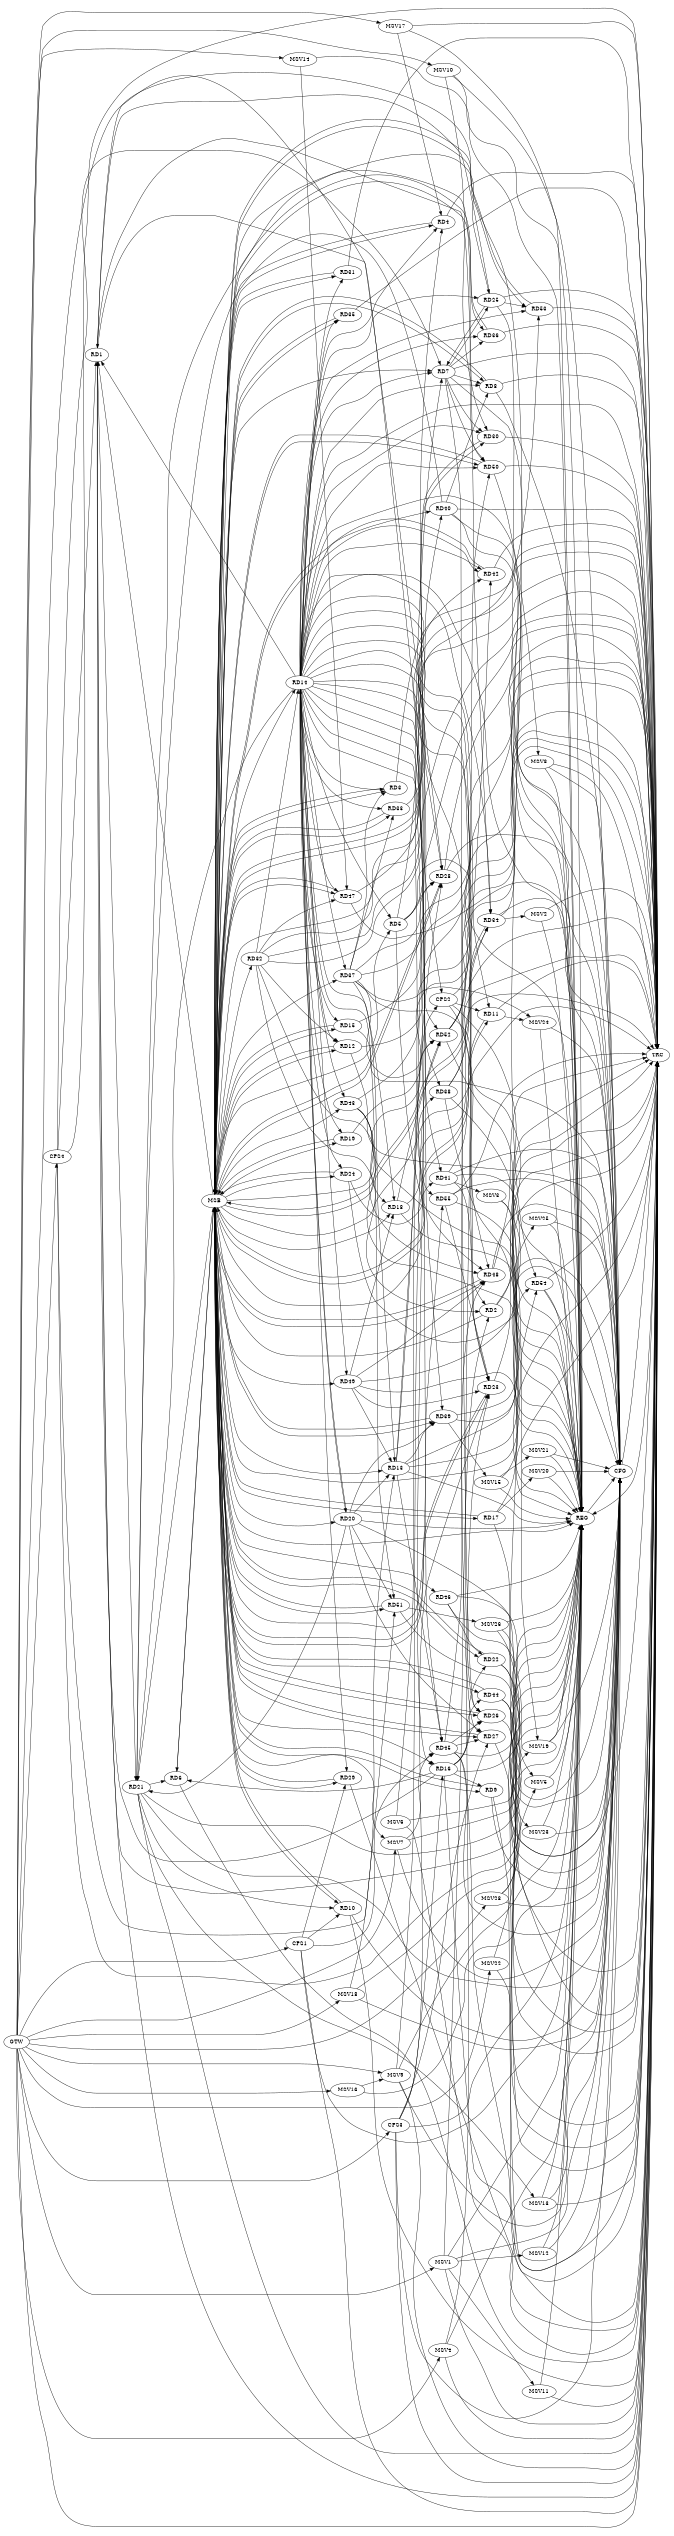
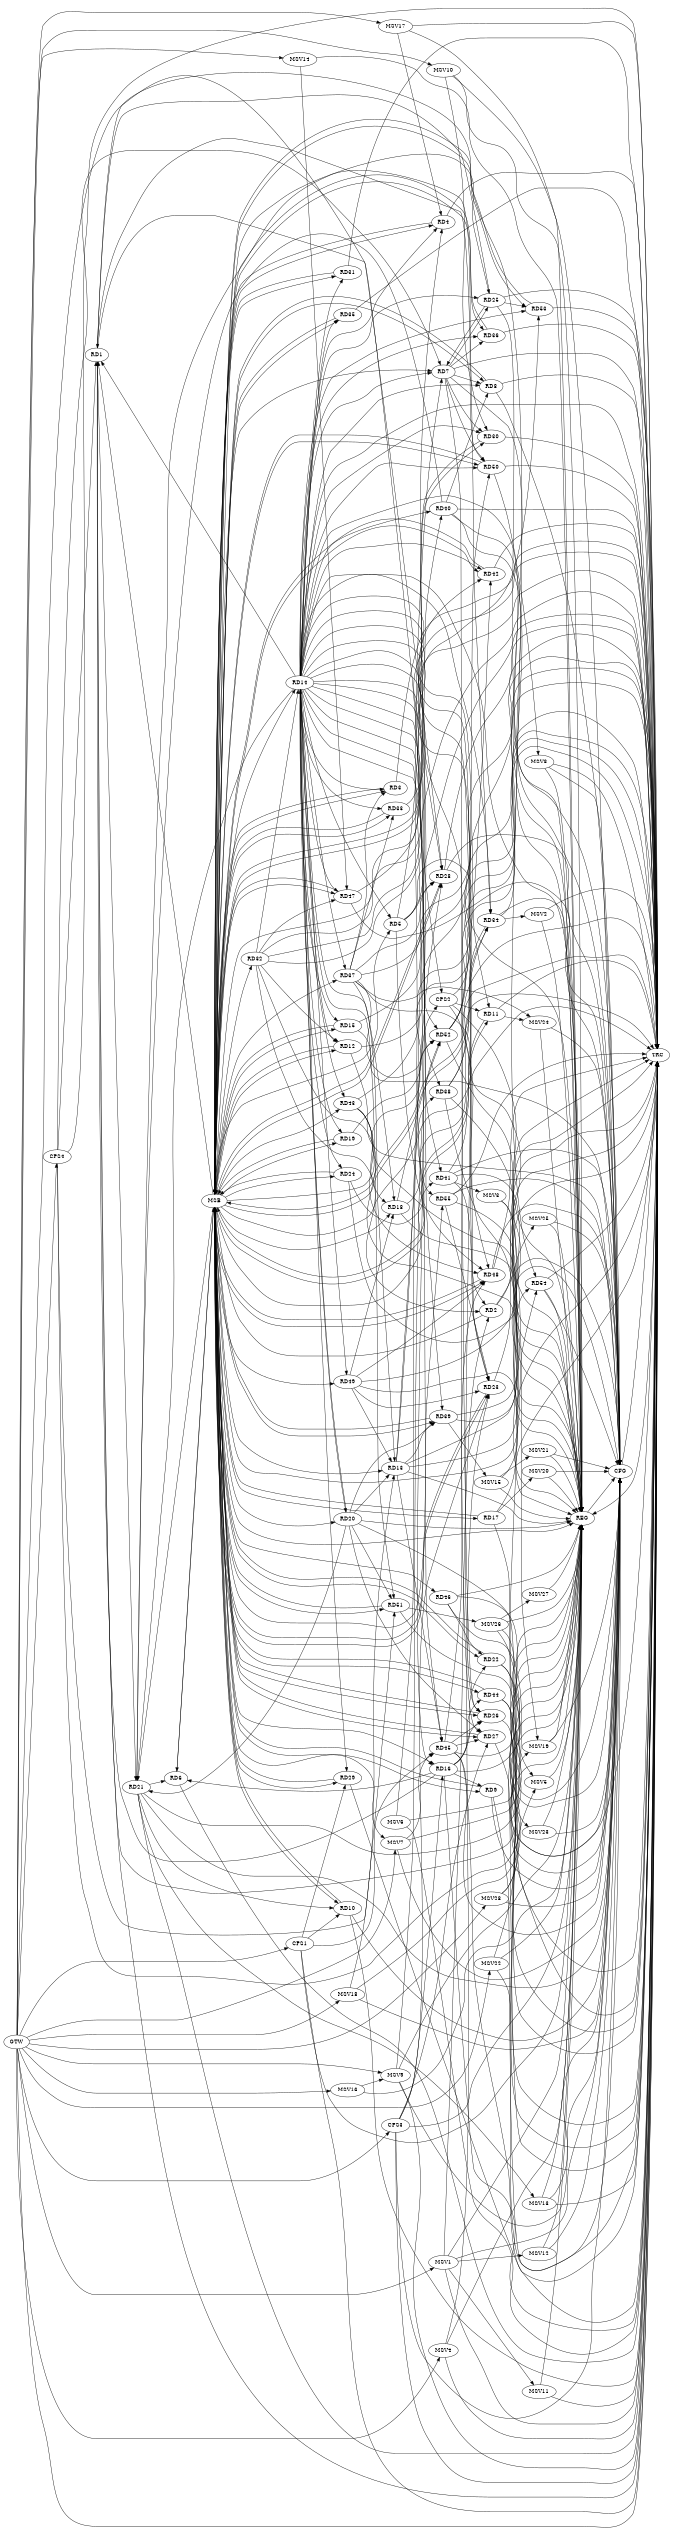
  strict digraph {
    rankdir=LR
    n1 [label=RD1]
    n2 [label=RD21]
    n3 [label=RD28]
    n4 [label=RD34]
    n5 [label=RD54]
    n6 [label=REG]
    n7 [label=TRC]
    n8 [label=RD6]
    n9 [label=RD50]
    n10 [label=CFG]
    n11 [label=RD10]
    n12 [label=MSV13]
    n13 [label=MSB]
    n14 [label=MSV2]
    n15 [label=RD2]
    n16 [label=MSV25]
    n17 [label=RD3]
    n18 [label=RD4]
    n19 [label=RD5]
    n20 [label=RD48]
    n21 [label=RD7]
    n22 [label=RD8]
    n23 [label=RD25]
    n24 [label=RD26]
    n25 [label=RD30]
    n26 [label=RD36]
    n27 [label=RD9]
    n28 [label=RD11]
    n29 [label=RD12]
    n30 [label=RD13]
    n31 [label=RD39]
    n32 [label=RD14]
    n33 [label=RD15]
    n34 [label=RD16]
    n35 [label=RD18]
    n36 [label=RD19]
    n37 [label=RD20]
    n38 [label=RD23]
    n39 [label=RD24]
    n40 [label=RD27]
    n41 [label=RD29]
    n42 [label=RD31]
    n43 [label=RD33]
    n44 [label=RD35]
    n45 [label=RD37]
    n46 [label=RD38]
    n47 [label=RD40]
    n48 [label=RD41]
    n49 [label=RD42]
    n50 [label=RD43]
    n51 [label=RD47]
    n52 [label=RD49]
    n53 [label=RD51]
    n54 [label=RD52]
    n55 [label=RD53]
    n56 [label=RD55]
    n57 [label=RD22]
    n58 [label=RD44]
    n59 [label=RD17]
    n60 [label=RD32]
    n61 [label=RD46]
    n62 [label=MSV7]
    n63 [label=MSV8]
    n64 [label=MSV24]
    n65 [label=RD45]
    n66 [label=MSV15]
    n67 [label=MSV5]
    n68 [label=MSV3]
    n69 [label=MSV26]
    n70 [label=MSV23]
    n71 [label=MSV20]
    n72 [label=MSV21]
    n73 [label=MSV19]
+   n74 [label=MSV27]
    n75 [label=CPS1]
    n76 [label=CPS2]
    n77 [label=CPS3]
    n78 [label=CPS4]
    n79 [label=GTW]
    n80 [label=MSV1]
    n81 [label=MSV4]
    n82 [label=MSV9]
    n83 [label=MSV10]
    n84 [label=MSV14]
    n85 [label=MSV16]
    n86 [label=MSV17]
    n87 [label=MSV18]
    n88 [label=MSV22]
    n89 [label=MSV28]
    n90 [label=MSV11]
    n91 [label=MSV12]
    n92 [label=MSV6]
    n1 -> n2
    n1 -> n3
    n1 -> n4
    n1 -> n5
    n1 -> n6
    n1 -> n7
    n2 -> n6
    n2 -> n7
    n2 -> n8
    n2 -> n9
    n2 -> n10
    n2 -> n11
    n2 -> n12
    n3 -> n7
    n3 -> n10
    n3 -> n13
    n4 -> n7
    n4 -> n10
    n4 -> n13
    n4 -> n14
    n5 -> n6
    n5 -> n7
    n5 -> n10
    n6 -> n10
    n7 -> n6
    n8 -> n7
    n8 -> n13
    n9 -> n7
    n9 -> n13
    n9 -> n63
    n10 -> n7
    n11 -> n7
    n11 -> n10
    n11 -> n13
    n12 -> n6
    n12 -> n7
    n12 -> n10
    n13 -> n1
    n13 -> n2
    n13 -> n3
    n13 -> n4
    n13 -> n5
    n13 -> n6
    n13 -> n8
    n13 -> n9
    n13 -> n11
    n13 -> n17
    n13 -> n18
    n13 -> n19
    n13 -> n20
    n13 -> n21
    n13 -> n22
    n13 -> n23
    n13 -> n24
    n13 -> n25
    n13 -> n26
    n13 -> n27
    n13 -> n28
    n13 -> n29
    n13 -> n30
    n13 -> n31
    n13 -> n32
    n13 -> n33
    n13 -> n34
    n13 -> n35
    n13 -> n36
    n13 -> n37
    n13 -> n38
    n13 -> n39
    n13 -> n40
    n13 -> n41
    n13 -> n42
    n13 -> n43
    n13 -> n44
    n13 -> n45
    n13 -> n46
    n13 -> n47
    n13 -> n48
    n13 -> n49
    n13 -> n50
    n13 -> n51
    n13 -> n52
    n13 -> n53
    n13 -> n54
    n13 -> n55
    n13 -> n56
    n13 -> n57
    n13 -> n58
    n13 -> n59
    n13 -> n60
    n13 -> n61
    n13 -> n62
    n14 -> n6
    n14 -> n7
    n15 -> n7
    n15 -> n13
    n15 -> n16
    n16 -> n6
    n16 -> n10
    n17 -> n7
    n17 -> n13
    n18 -> n7
    n18 -> n13
    n19 -> n3
    n19 -> n6
    n19 -> n7
    n19 -> n18
    n19 -> n20
    n20 -> n7
    n20 -> n10
    n20 -> n13
    n21 -> n6
    n21 -> n7
    n21 -> n9
    n21 -> n22
    n21 -> n23
    n21 -> n24
    n21 -> n25
    n21 -> n26
    n22 -> n7
    n22 -> n10
    n22 -> n13
    n23 -> n1
    n23 -> n6
    n23 -> n7
    n23 -> n21
    n23 -> n55
    n24 -> n7
    n24 -> n13
    n25 -> n7
    n25 -> n13
    n26 -> n7
    n26 -> n13
    n27 -> n7
    n27 -> n10
    n27 -> n13
    n28 -> n7
    n28 -> n13
    n28 -> n64
    n29 -> n7
    n29 -> n10
    n29 -> n13
    n30 -> n3
    n30 -> n5
    n30 -> n6
    n30 -> n7
    n30 -> n21
    n30 -> n31
    n30 -> n65
    n31 -> n7
    n31 -> n10
    n31 -> n13
    n31 -> n66
    n32 -> n1
    n32 -> n2
    n32 -> n3
    n32 -> n4
    n32 -> n6
    n32 -> n7
    n32 -> n9
    n32 -> n10
    n32 -> n15
    n32 -> n17
    n32 -> n18
    n32 -> n19
    n32 -> n21
    n32 -> n22
    n32 -> n23
    n32 -> n24
    n32 -> n25
    n32 -> n26
    n32 -> n28
    n32 -> n29
    n32 -> n31
    n32 -> n33
    n32 -> n34
    n32 -> n35
    n32 -> n36
    n32 -> n37
    n32 -> n38
    n32 -> n39
    n32 -> n40
    n32 -> n41
    n32 -> n42
    n32 -> n43
    n32 -> n44
    n32 -> n45
    n32 -> n46
    n32 -> n47
    n32 -> n48
    n32 -> n49
    n32 -> n50
    n32 -> n51
    n32 -> n52
    n32 -> n53
    n32 -> n54
    n32 -> n55
    n32 -> n56
    n32 -> n65
    n33 -> n7
    n33 -> n10
    n33 -> n13
    n34 -> n1
    n34 -> n6
    n34 -> n7
    n34 -> n8
    n34 -> n24
    n34 -> n27
    n34 -> n57
    n34 -> n58
    n35 -> n6
    n35 -> n7
    n35 -> n54
    n36 -> n7
    n36 -> n13
    n37 -> n2
    n37 -> n6
    n37 -> n7
    n37 -> n30
    n37 -> n31
    n37 -> n32
    n37 -> n40
    n37 -> n53
    n38 -> n7
    n38 -> n13
    n39 -> n7
    n39 -> n10
    n39 -> n13
    n40 -> n7
    n40 -> n13
    n41 -> n7
    n41 -> n13
    n42 -> n7
    n42 -> n13
    n43 -> n7
    n43 -> n13
    n44 -> n7
    n44 -> n13
    n45 -> n3
    n45 -> n6
    n45 -> n7
    n45 -> n17
    n45 -> n30
    n45 -> n43
    n45 -> n54
    n45 -> n64
    n46 -> n4
    n46 -> n6
    n46 -> n7
    n46 -> n67
    n47 -> n2
    n47 -> n6
    n47 -> n7
    n47 -> n10
    n47 -> n22
    n48 -> n6
    n48 -> n7
    n48 -> n10
    n48 -> n38
    n48 -> n68
    n49 -> n7
    n49 -> n13
    n50 -> n6
    n50 -> n7
    n50 -> n20
    n50 -> n35
    n51 -> n7
    n51 -> n10
    n51 -> n13
    n52 -> n6
    n52 -> n7
    n52 -> n20
    n52 -> n30
    n52 -> n35
    n52 -> n38
    n53 -> n7
    n53 -> n13
    n53 -> n69
    n54 -> n6
    n54 -> n7
    n54 -> n9
    n54 -> n49
    n55 -> n7
    n55 -> n13
    n56 -> n6
    n56 -> n7
    n56 -> n10
    n56 -> n38
    n57 -> n7
    n57 -> n13
    n57 -> n70
    n58 -> n7
    n58 -> n10
    n58 -> n13
    n59 -> n7
    n59 -> n10
    n59 -> n13
    n59 -> n71
    n60 -> n6
    n60 -> n7
    n60 -> n15
    n60 -> n29
    n60 -> n32
    n60 -> n49
    n60 -> n51
    n60 -> n55
    n61 -> n6
    n61 -> n7
    n61 -> n10
    n61 -> n57
    n62 -> n6
    n62 -> n10
    n62 -> n65
    n63 -> n6
    n63 -> n7
    n63 -> n10
    n64 -> n6
    n64 -> n10
    n65 -> n6
    n65 -> n7
    n65 -> n10
    n65 -> n20
    n65 -> n24
    n65 -> n40
    n66 -> n6
    n66 -> n7
    n66 -> n72
    n67 -> n6
    n68 -> n6
    n68 -> n73
    n69 -> n6
    n69 -> n7
    n69 -> n10
+   n69 -> n74
    n70 -> n6
    n70 -> n10
    n71 -> n6
    n71 -> n10
    n72 -> n6
    n72 -> n10
    n73 -> n6
    n73 -> n10
+   n74 -> n6
    n75 -> n6
    n75 -> n7
    n75 -> n11
    n75 -> n41
    n75 -> n65
    n76 -> n6
    n76 -> n7
    n76 -> n20
    n76 -> n28
    n77 -> n6
    n77 -> n7
    n77 -> n10
    n77 -> n34
    n77 -> n38
    n77 -> n40
    n78 -> n1
    n78 -> n6
    n78 -> n7
    n78 -> n21
    n78 -> n53
    n79 -> n7
    n79 -> n62
    n79 -> n75
    n79 -> n76
    n79 -> n77
    n79 -> n78
    n79 -> n80
    n79 -> n81
    n79 -> n82
    n79 -> n83
    n79 -> n84
    n79 -> n85
    n79 -> n86
    n79 -> n87
    n79 -> n88
    n79 -> n89
    n80 -> n6
    n80 -> n7
    n80 -> n10
    n80 -> n15
    n80 -> n90
    n80 -> n91
    n81 -> n6
    n81 -> n7
    n81 -> n38
    n82 -> n6
    n82 -> n7
    n82 -> n10
    n82 -> n54
    n83 -> n6
    n83 -> n10
    n83 -> n25
    n84 -> n6
    n84 -> n51
    n85 -> n6
    n85 -> n82
    n86 -> n6
    n86 -> n7
    n86 -> n18
    n87 -> n6
    n87 -> n10
    n87 -> n30
+   n88 -> n6
    n88 -> n10
    n88 -> n67
    n89 -> n6
    n89 -> n10
    n89 -> n73
    n90 -> n6
    n90 -> n7
    n91 -> n6
    n91 -> n10
    n92 -> n6
    n92 -> n7
    n92 -> n76
  }
